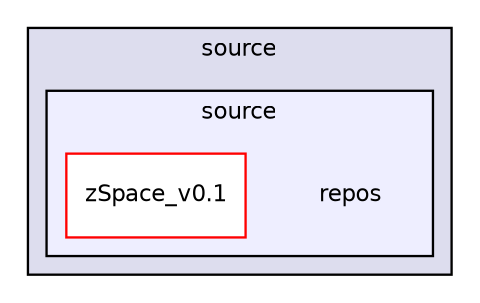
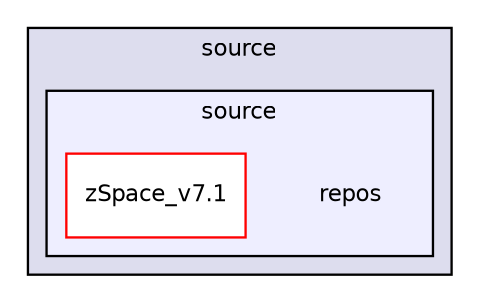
  digraph {
    compound=true
    node [fontname=Helvetica fontsize=10]
    n1 [label=repos shape=plaintext]
-   n2 [color=red fillcolor=white label="zSpace_v0.1" shape=box style=filled]
+   n2 [color=red fillcolor=white label="zSpace_v7.1" shape=box style=filled]
    subgraph cluster_1 {
      bgcolor="#ddddee"
      fontname=Helvetica
      fontsize=10
      label=source
      pencolor=black
      subgraph cluster_2 {
        bgcolor="#eeeeff"
        fontname=Helvetica
        fontsize=10
        pencolor=black
        n1
        n2
      }
    }
  }
